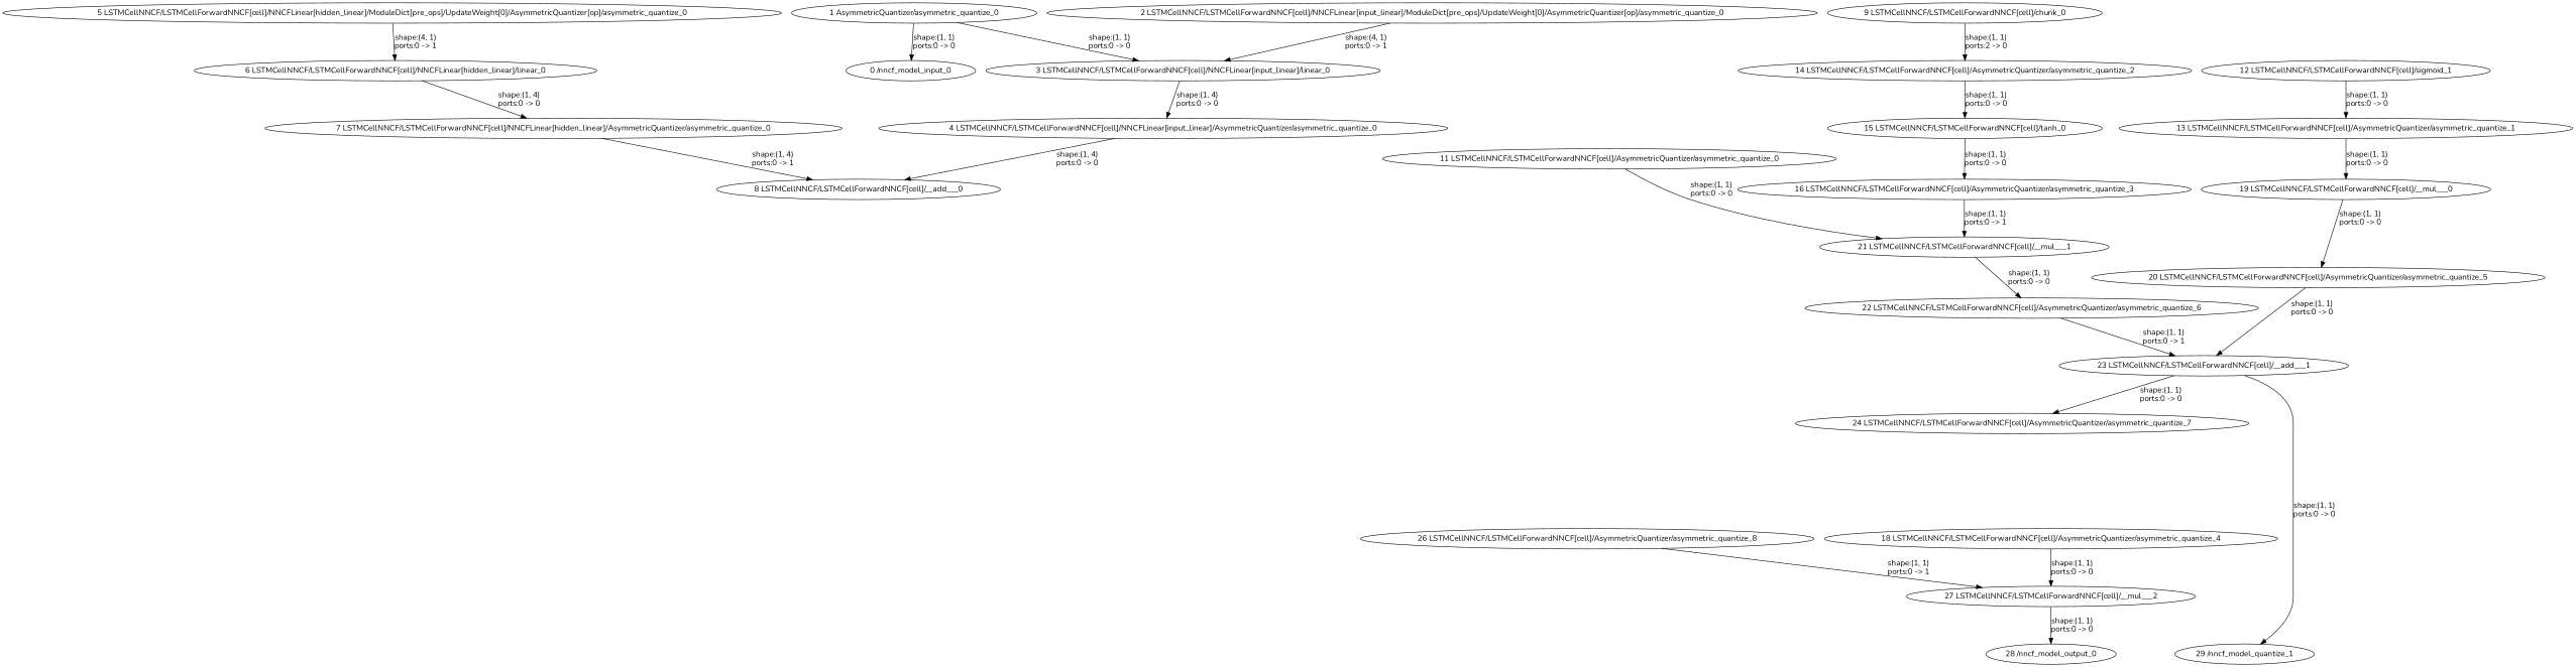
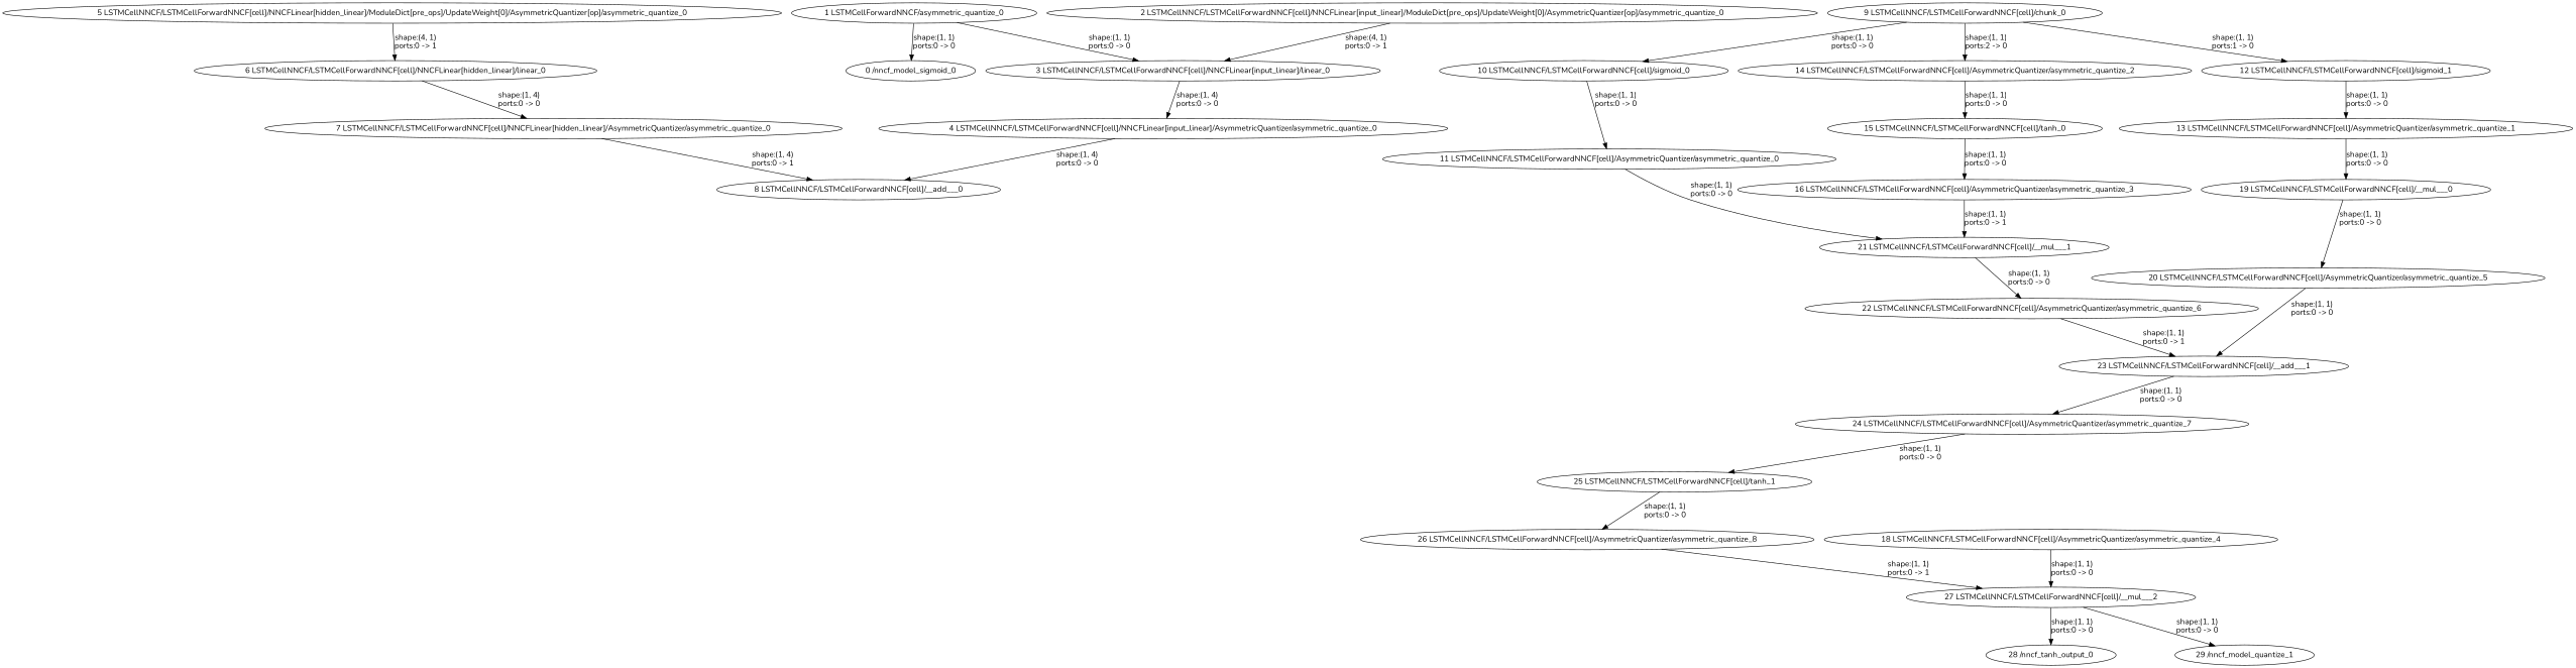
  strict digraph {
    fontname=Nunito
    node [fontname=Nunito type=asymmetric_quantize]
    edge [fontname=Nunito style=solid]
-   "0 /nncf_model_input_0" [type=nncf_model_input]
-   "1 AsymmetricQuantizer/asymmetric_quantize_0"
+   "0 /nncf_model_input_0" [type=nncf_model_input label="0 /nncf_model_sigmoid_0"]
+   "1 AsymmetricQuantizer/asymmetric_quantize_0" [label="1 LSTMCellForwardNNCF/asymmetric_quantize_0"]
    "3 LSTMCellNNCF/LSTMCellForwardNNCF[cell]/NNCFLinear[input_linear]/linear_0" [type=linear]
    "4 LSTMCellNNCF/LSTMCellForwardNNCF[cell]/NNCFLinear[input_linear]/AsymmetricQuantizer/asymmetric_quantize_0"
    "2 LSTMCellNNCF/LSTMCellForwardNNCF[cell]/NNCFLinear[input_linear]/ModuleDict[pre_ops]/UpdateWeight[0]/AsymmetricQuantizer[op]/asymmetric_quantize_0"
    "8 LSTMCellNNCF/LSTMCellForwardNNCF[cell]/__add___0" [type=__add__]
    "6 LSTMCellNNCF/LSTMCellForwardNNCF[cell]/NNCFLinear[hidden_linear]/linear_0" [type=linear]
    "5 LSTMCellNNCF/LSTMCellForwardNNCF[cell]/NNCFLinear[hidden_linear]/ModuleDict[pre_ops]/UpdateWeight[0]/AsymmetricQuantizer[op]/asymmetric_quantize_0"
    "7 LSTMCellNNCF/LSTMCellForwardNNCF[cell]/NNCFLinear[hidden_linear]/AsymmetricQuantizer/asymmetric_quantize_0"
    "9 LSTMCellNNCF/LSTMCellForwardNNCF[cell]/chunk_0" [type=chunk]
+   "10 LSTMCellNNCF/LSTMCellForwardNNCF[cell]/sigmoid_0" [type=sigmoid]
    "12 LSTMCellNNCF/LSTMCellForwardNNCF[cell]/sigmoid_1" [type=sigmoid]
    "14 LSTMCellNNCF/LSTMCellForwardNNCF[cell]/AsymmetricQuantizer/asymmetric_quantize_2"
    "11 LSTMCellNNCF/LSTMCellForwardNNCF[cell]/AsymmetricQuantizer/asymmetric_quantize_0"
    "13 LSTMCellNNCF/LSTMCellForwardNNCF[cell]/AsymmetricQuantizer/asymmetric_quantize_1"
    "15 LSTMCellNNCF/LSTMCellForwardNNCF[cell]/tanh_0" [type=tanh]
    "21 LSTMCellNNCF/LSTMCellForwardNNCF[cell]/__mul___1" [type=__mul__]
    "22 LSTMCellNNCF/LSTMCellForwardNNCF[cell]/AsymmetricQuantizer/asymmetric_quantize_6"
    "19 LSTMCellNNCF/LSTMCellForwardNNCF[cell]/__mul___0" [type=__mul__]
    "20 LSTMCellNNCF/LSTMCellForwardNNCF[cell]/AsymmetricQuantizer/asymmetric_quantize_5"
    "16 LSTMCellNNCF/LSTMCellForwardNNCF[cell]/AsymmetricQuantizer/asymmetric_quantize_3"
    "27 LSTMCellNNCF/LSTMCellForwardNNCF[cell]/__mul___2" [type=__mul__]
    "18 LSTMCellNNCF/LSTMCellForwardNNCF[cell]/AsymmetricQuantizer/asymmetric_quantize_4"
-   "28 /nncf_model_output_0" [type=nncf_model_output]
+   "28 /nncf_model_output_0" [type=nncf_model_output label="28 /nncf_tanh_output_0"]
    "23 LSTMCellNNCF/LSTMCellForwardNNCF[cell]/__add___1" [type=__add__]
    "24 LSTMCellNNCF/LSTMCellForwardNNCF[cell]/AsymmetricQuantizer/asymmetric_quantize_7"
    n27 [label="29 /nncf_model_quantize_1" type=nncf_model_output]
+   "25 LSTMCellNNCF/LSTMCellForwardNNCF[cell]/tanh_1" [type=tanh]
    "26 LSTMCellNNCF/LSTMCellForwardNNCF[cell]/AsymmetricQuantizer/asymmetric_quantize_8"
    "1 AsymmetricQuantizer/asymmetric_quantize_0" -> "0 /nncf_model_input_0" [label="shape:(1, 1)\nports:0 -> 0"]
    "1 AsymmetricQuantizer/asymmetric_quantize_0" -> "3 LSTMCellNNCF/LSTMCellForwardNNCF[cell]/NNCFLinear[input_linear]/linear_0" [label="shape:(1, 1)\nports:0 -> 0"]
    "3 LSTMCellNNCF/LSTMCellForwardNNCF[cell]/NNCFLinear[input_linear]/linear_0" -> "4 LSTMCellNNCF/LSTMCellForwardNNCF[cell]/NNCFLinear[input_linear]/AsymmetricQuantizer/asymmetric_quantize_0" [label="shape:(1, 4)\nports:0 -> 0"]
    "4 LSTMCellNNCF/LSTMCellForwardNNCF[cell]/NNCFLinear[input_linear]/AsymmetricQuantizer/asymmetric_quantize_0" -> "8 LSTMCellNNCF/LSTMCellForwardNNCF[cell]/__add___0" [label="shape:(1, 4)\nports:0 -> 0"]
    "2 LSTMCellNNCF/LSTMCellForwardNNCF[cell]/NNCFLinear[input_linear]/ModuleDict[pre_ops]/UpdateWeight[0]/AsymmetricQuantizer[op]/asymmetric_quantize_0" -> "3 LSTMCellNNCF/LSTMCellForwardNNCF[cell]/NNCFLinear[input_linear]/linear_0" [label="shape:(4, 1)\nports:0 -> 1"]
    "6 LSTMCellNNCF/LSTMCellForwardNNCF[cell]/NNCFLinear[hidden_linear]/linear_0" -> "7 LSTMCellNNCF/LSTMCellForwardNNCF[cell]/NNCFLinear[hidden_linear]/AsymmetricQuantizer/asymmetric_quantize_0" [label="shape:(1, 4)\nports:0 -> 0"]
    "5 LSTMCellNNCF/LSTMCellForwardNNCF[cell]/NNCFLinear[hidden_linear]/ModuleDict[pre_ops]/UpdateWeight[0]/AsymmetricQuantizer[op]/asymmetric_quantize_0" -> "6 LSTMCellNNCF/LSTMCellForwardNNCF[cell]/NNCFLinear[hidden_linear]/linear_0" [label="shape:(4, 1)\nports:0 -> 1"]
    "7 LSTMCellNNCF/LSTMCellForwardNNCF[cell]/NNCFLinear[hidden_linear]/AsymmetricQuantizer/asymmetric_quantize_0" -> "8 LSTMCellNNCF/LSTMCellForwardNNCF[cell]/__add___0" [label="shape:(1, 4)\nports:0 -> 1"]
+   "9 LSTMCellNNCF/LSTMCellForwardNNCF[cell]/chunk_0" -> "10 LSTMCellNNCF/LSTMCellForwardNNCF[cell]/sigmoid_0" [label="shape:(1, 1)\nports:0 -> 0"]
+   "9 LSTMCellNNCF/LSTMCellForwardNNCF[cell]/chunk_0" -> "12 LSTMCellNNCF/LSTMCellForwardNNCF[cell]/sigmoid_1" [label="shape:(1, 1)\nports:1 -> 0"]
    "9 LSTMCellNNCF/LSTMCellForwardNNCF[cell]/chunk_0" -> "14 LSTMCellNNCF/LSTMCellForwardNNCF[cell]/AsymmetricQuantizer/asymmetric_quantize_2" [label="shape:(1, 1)\nports:2 -> 0"]
+   "10 LSTMCellNNCF/LSTMCellForwardNNCF[cell]/sigmoid_0" -> "11 LSTMCellNNCF/LSTMCellForwardNNCF[cell]/AsymmetricQuantizer/asymmetric_quantize_0" [label="shape:(1, 1)\nports:0 -> 0"]
    "12 LSTMCellNNCF/LSTMCellForwardNNCF[cell]/sigmoid_1" -> "13 LSTMCellNNCF/LSTMCellForwardNNCF[cell]/AsymmetricQuantizer/asymmetric_quantize_1" [label="shape:(1, 1)\nports:0 -> 0"]
    "14 LSTMCellNNCF/LSTMCellForwardNNCF[cell]/AsymmetricQuantizer/asymmetric_quantize_2" -> "15 LSTMCellNNCF/LSTMCellForwardNNCF[cell]/tanh_0" [label="shape:(1, 1)\nports:0 -> 0"]
    "11 LSTMCellNNCF/LSTMCellForwardNNCF[cell]/AsymmetricQuantizer/asymmetric_quantize_0" -> "21 LSTMCellNNCF/LSTMCellForwardNNCF[cell]/__mul___1" [label="shape:(1, 1)\nports:0 -> 0"]
    "13 LSTMCellNNCF/LSTMCellForwardNNCF[cell]/AsymmetricQuantizer/asymmetric_quantize_1" -> "19 LSTMCellNNCF/LSTMCellForwardNNCF[cell]/__mul___0" [label="shape:(1, 1)\nports:0 -> 0"]
    "15 LSTMCellNNCF/LSTMCellForwardNNCF[cell]/tanh_0" -> "16 LSTMCellNNCF/LSTMCellForwardNNCF[cell]/AsymmetricQuantizer/asymmetric_quantize_3" [label="shape:(1, 1)\nports:0 -> 0"]
    "21 LSTMCellNNCF/LSTMCellForwardNNCF[cell]/__mul___1" -> "22 LSTMCellNNCF/LSTMCellForwardNNCF[cell]/AsymmetricQuantizer/asymmetric_quantize_6" [label="shape:(1, 1)\nports:0 -> 0"]
    "22 LSTMCellNNCF/LSTMCellForwardNNCF[cell]/AsymmetricQuantizer/asymmetric_quantize_6" -> "23 LSTMCellNNCF/LSTMCellForwardNNCF[cell]/__add___1" [label="shape:(1, 1)\nports:0 -> 1"]
    "19 LSTMCellNNCF/LSTMCellForwardNNCF[cell]/__mul___0" -> "20 LSTMCellNNCF/LSTMCellForwardNNCF[cell]/AsymmetricQuantizer/asymmetric_quantize_5" [label="shape:(1, 1)\nports:0 -> 0"]
    "20 LSTMCellNNCF/LSTMCellForwardNNCF[cell]/AsymmetricQuantizer/asymmetric_quantize_5" -> "23 LSTMCellNNCF/LSTMCellForwardNNCF[cell]/__add___1" [label="shape:(1, 1)\nports:0 -> 0"]
    "16 LSTMCellNNCF/LSTMCellForwardNNCF[cell]/AsymmetricQuantizer/asymmetric_quantize_3" -> "21 LSTMCellNNCF/LSTMCellForwardNNCF[cell]/__mul___1" [label="shape:(1, 1)\nports:0 -> 1"]
    "27 LSTMCellNNCF/LSTMCellForwardNNCF[cell]/__mul___2" -> "28 /nncf_model_output_0" [label="shape:(1, 1)\nports:0 -> 0"]
    "18 LSTMCellNNCF/LSTMCellForwardNNCF[cell]/AsymmetricQuantizer/asymmetric_quantize_4" -> "27 LSTMCellNNCF/LSTMCellForwardNNCF[cell]/__mul___2" [label="shape:(1, 1)\nports:0 -> 0"]
    "23 LSTMCellNNCF/LSTMCellForwardNNCF[cell]/__add___1" -> "24 LSTMCellNNCF/LSTMCellForwardNNCF[cell]/AsymmetricQuantizer/asymmetric_quantize_7" [label="shape:(1, 1)\nports:0 -> 0"]
-   "23 LSTMCellNNCF/LSTMCellForwardNNCF[cell]/__add___1" -> n27 [label="shape:(1, 1)\nports:0 -> 0"]
+   "27 LSTMCellNNCF/LSTMCellForwardNNCF[cell]/__mul___2" -> n27 [label="shape:(1, 1)\nports:0 -> 0"]
+   "24 LSTMCellNNCF/LSTMCellForwardNNCF[cell]/AsymmetricQuantizer/asymmetric_quantize_7" -> "25 LSTMCellNNCF/LSTMCellForwardNNCF[cell]/tanh_1" [label="shape:(1, 1)\nports:0 -> 0"]
+   "25 LSTMCellNNCF/LSTMCellForwardNNCF[cell]/tanh_1" -> "26 LSTMCellNNCF/LSTMCellForwardNNCF[cell]/AsymmetricQuantizer/asymmetric_quantize_8" [label="shape:(1, 1)\nports:0 -> 0"]
    "26 LSTMCellNNCF/LSTMCellForwardNNCF[cell]/AsymmetricQuantizer/asymmetric_quantize_8" -> "27 LSTMCellNNCF/LSTMCellForwardNNCF[cell]/__mul___2" [label="shape:(1, 1)\nports:0 -> 1"]
  }
